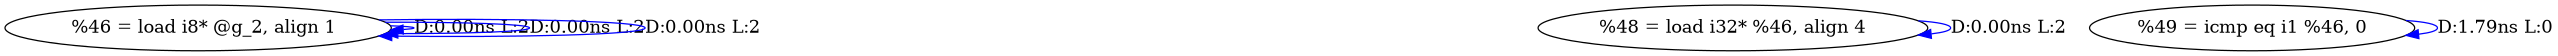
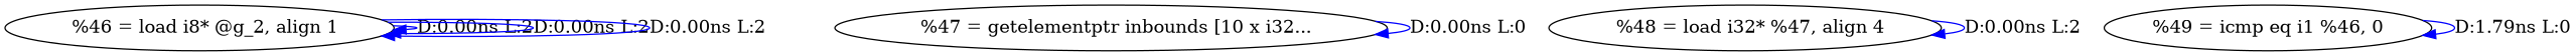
  digraph {
    edge [color=blue]
    n1 [label="  %46 = load i8* @g_2, align 1"]
-   n3 [label="%48 = load i32* %46, align 4"]
+   n2 [label="  %47 = getelementptr inbounds [10 x i32..."]
+   n3 [label="  %48 = load i32* %47, align 4"]
    n4 [label="%49 = icmp eq i1 %46, 0"]
    n1 -> n1 [label="D:0.00ns L:2"]
    n1 -> n1 [label="D:0.00ns L:2"]
    n1 -> n1 [label="D:0.00ns L:2"]
+   n2 -> n2 [label="D:0.00ns L:0"]
    n3 -> n3 [label="D:0.00ns L:2"]
    n4 -> n4 [label="D:1.79ns L:0"]
  }
